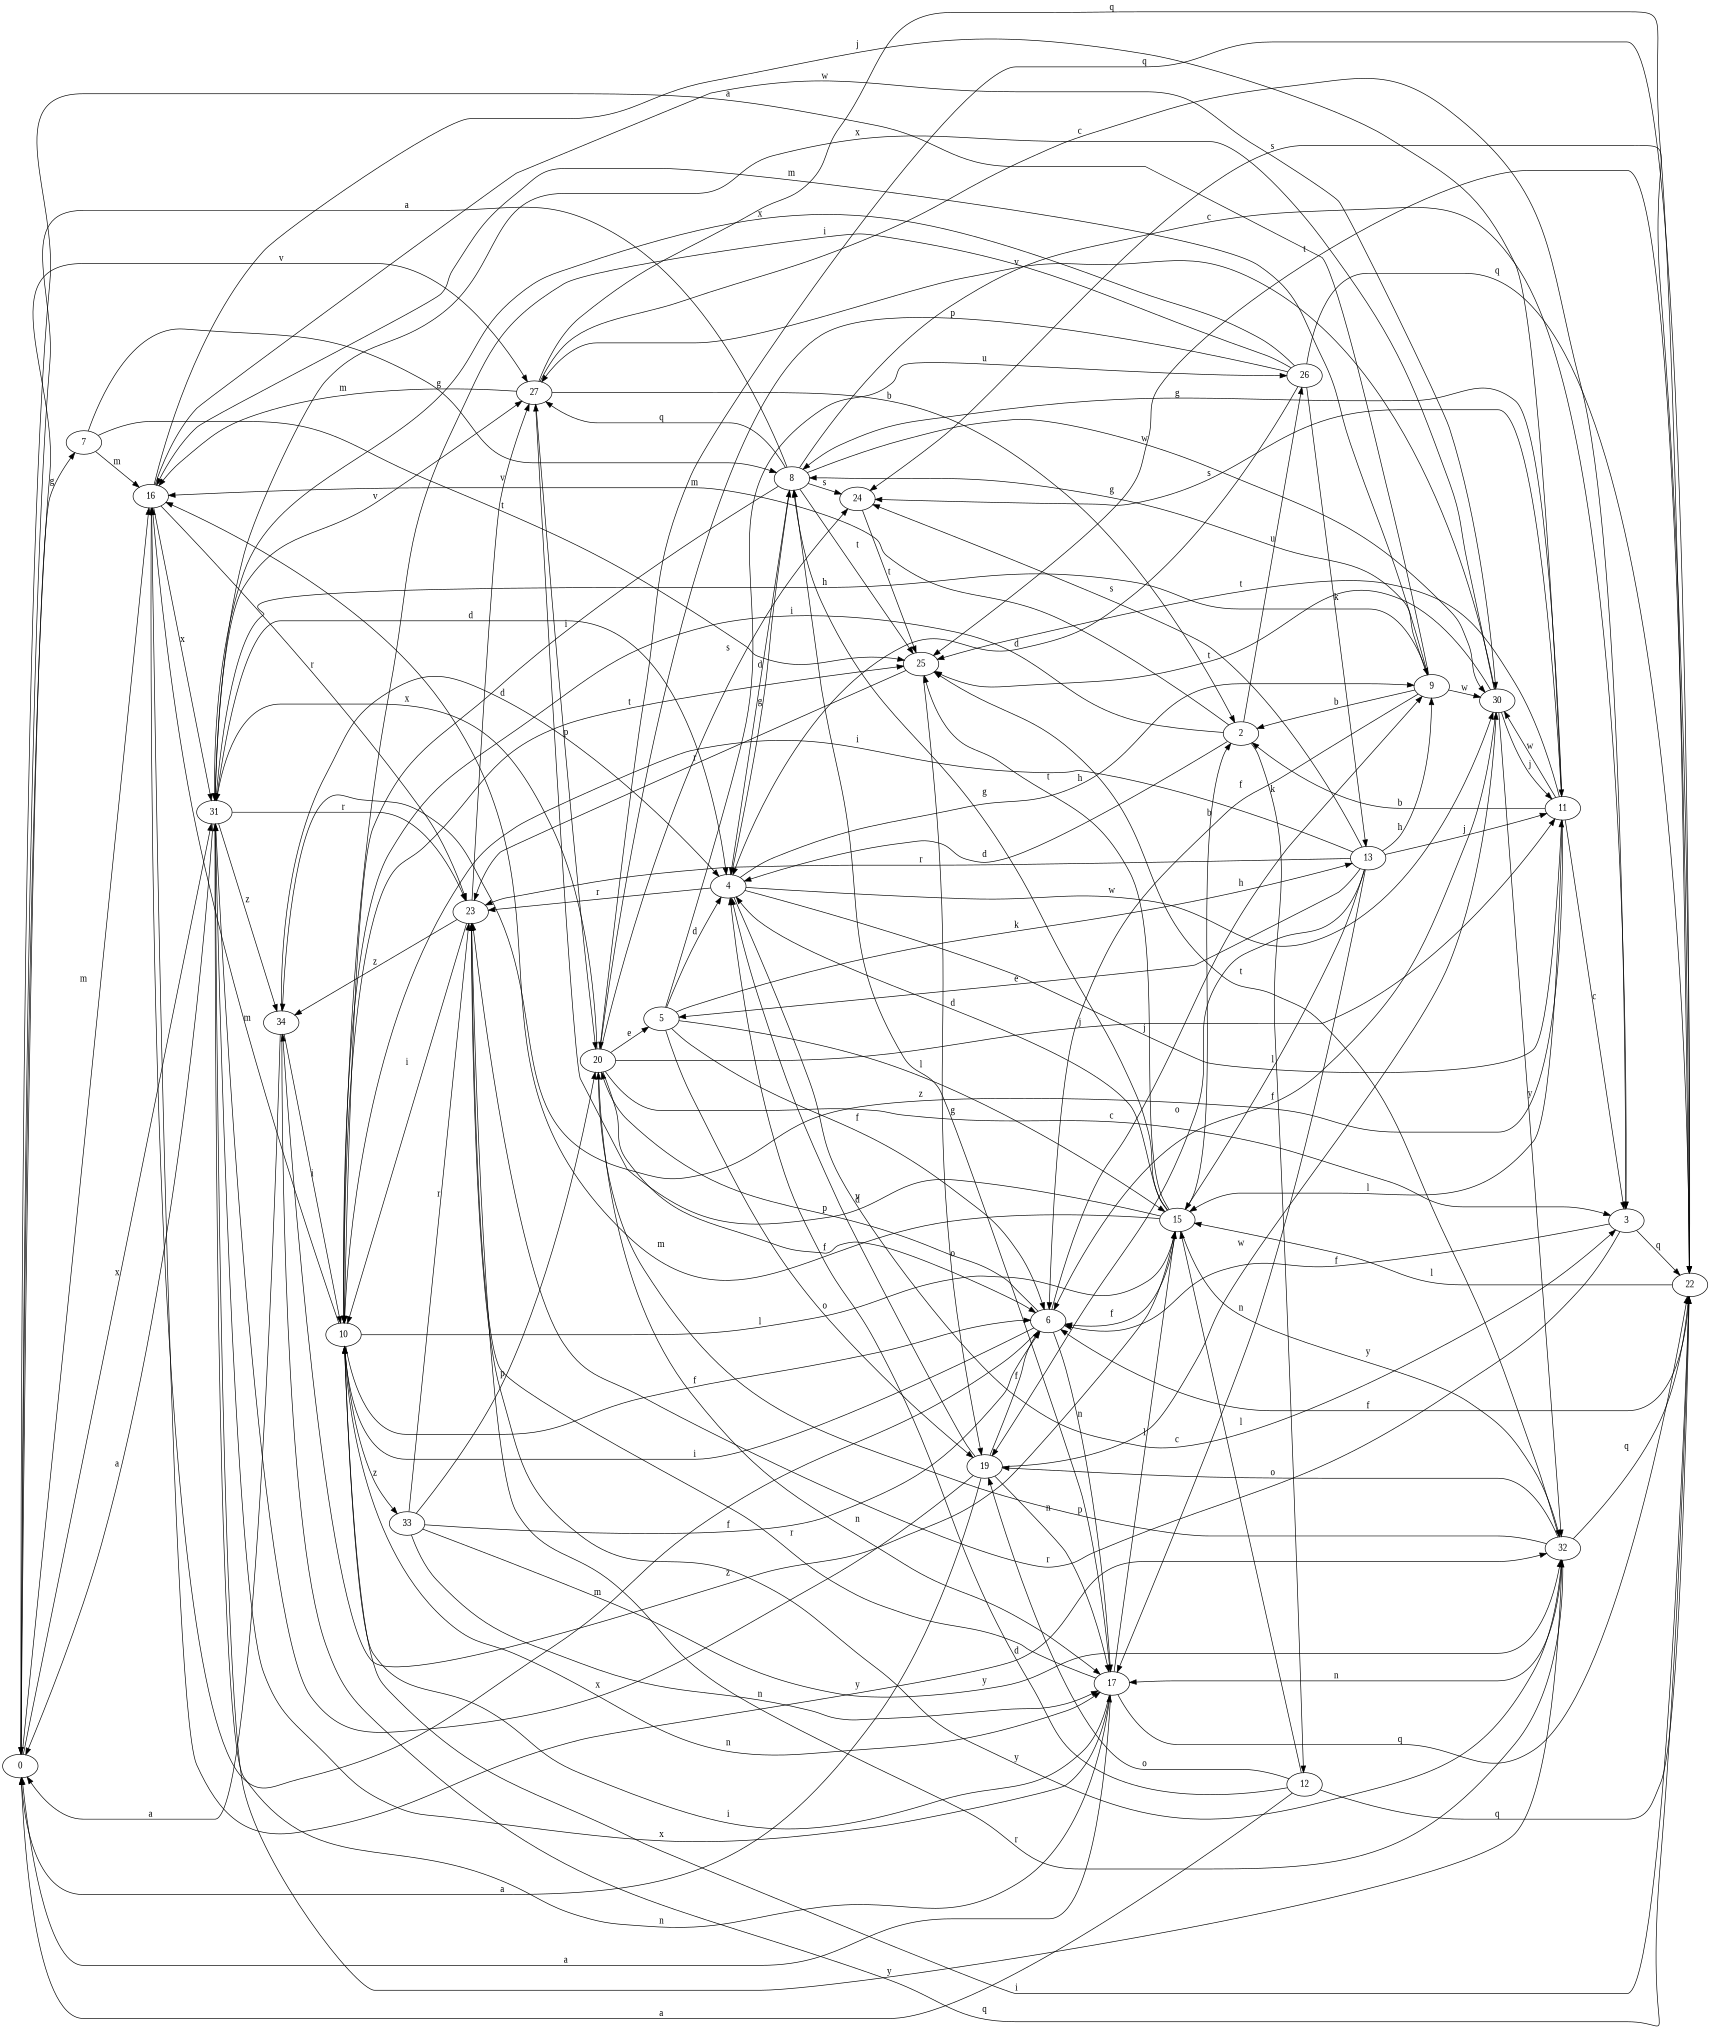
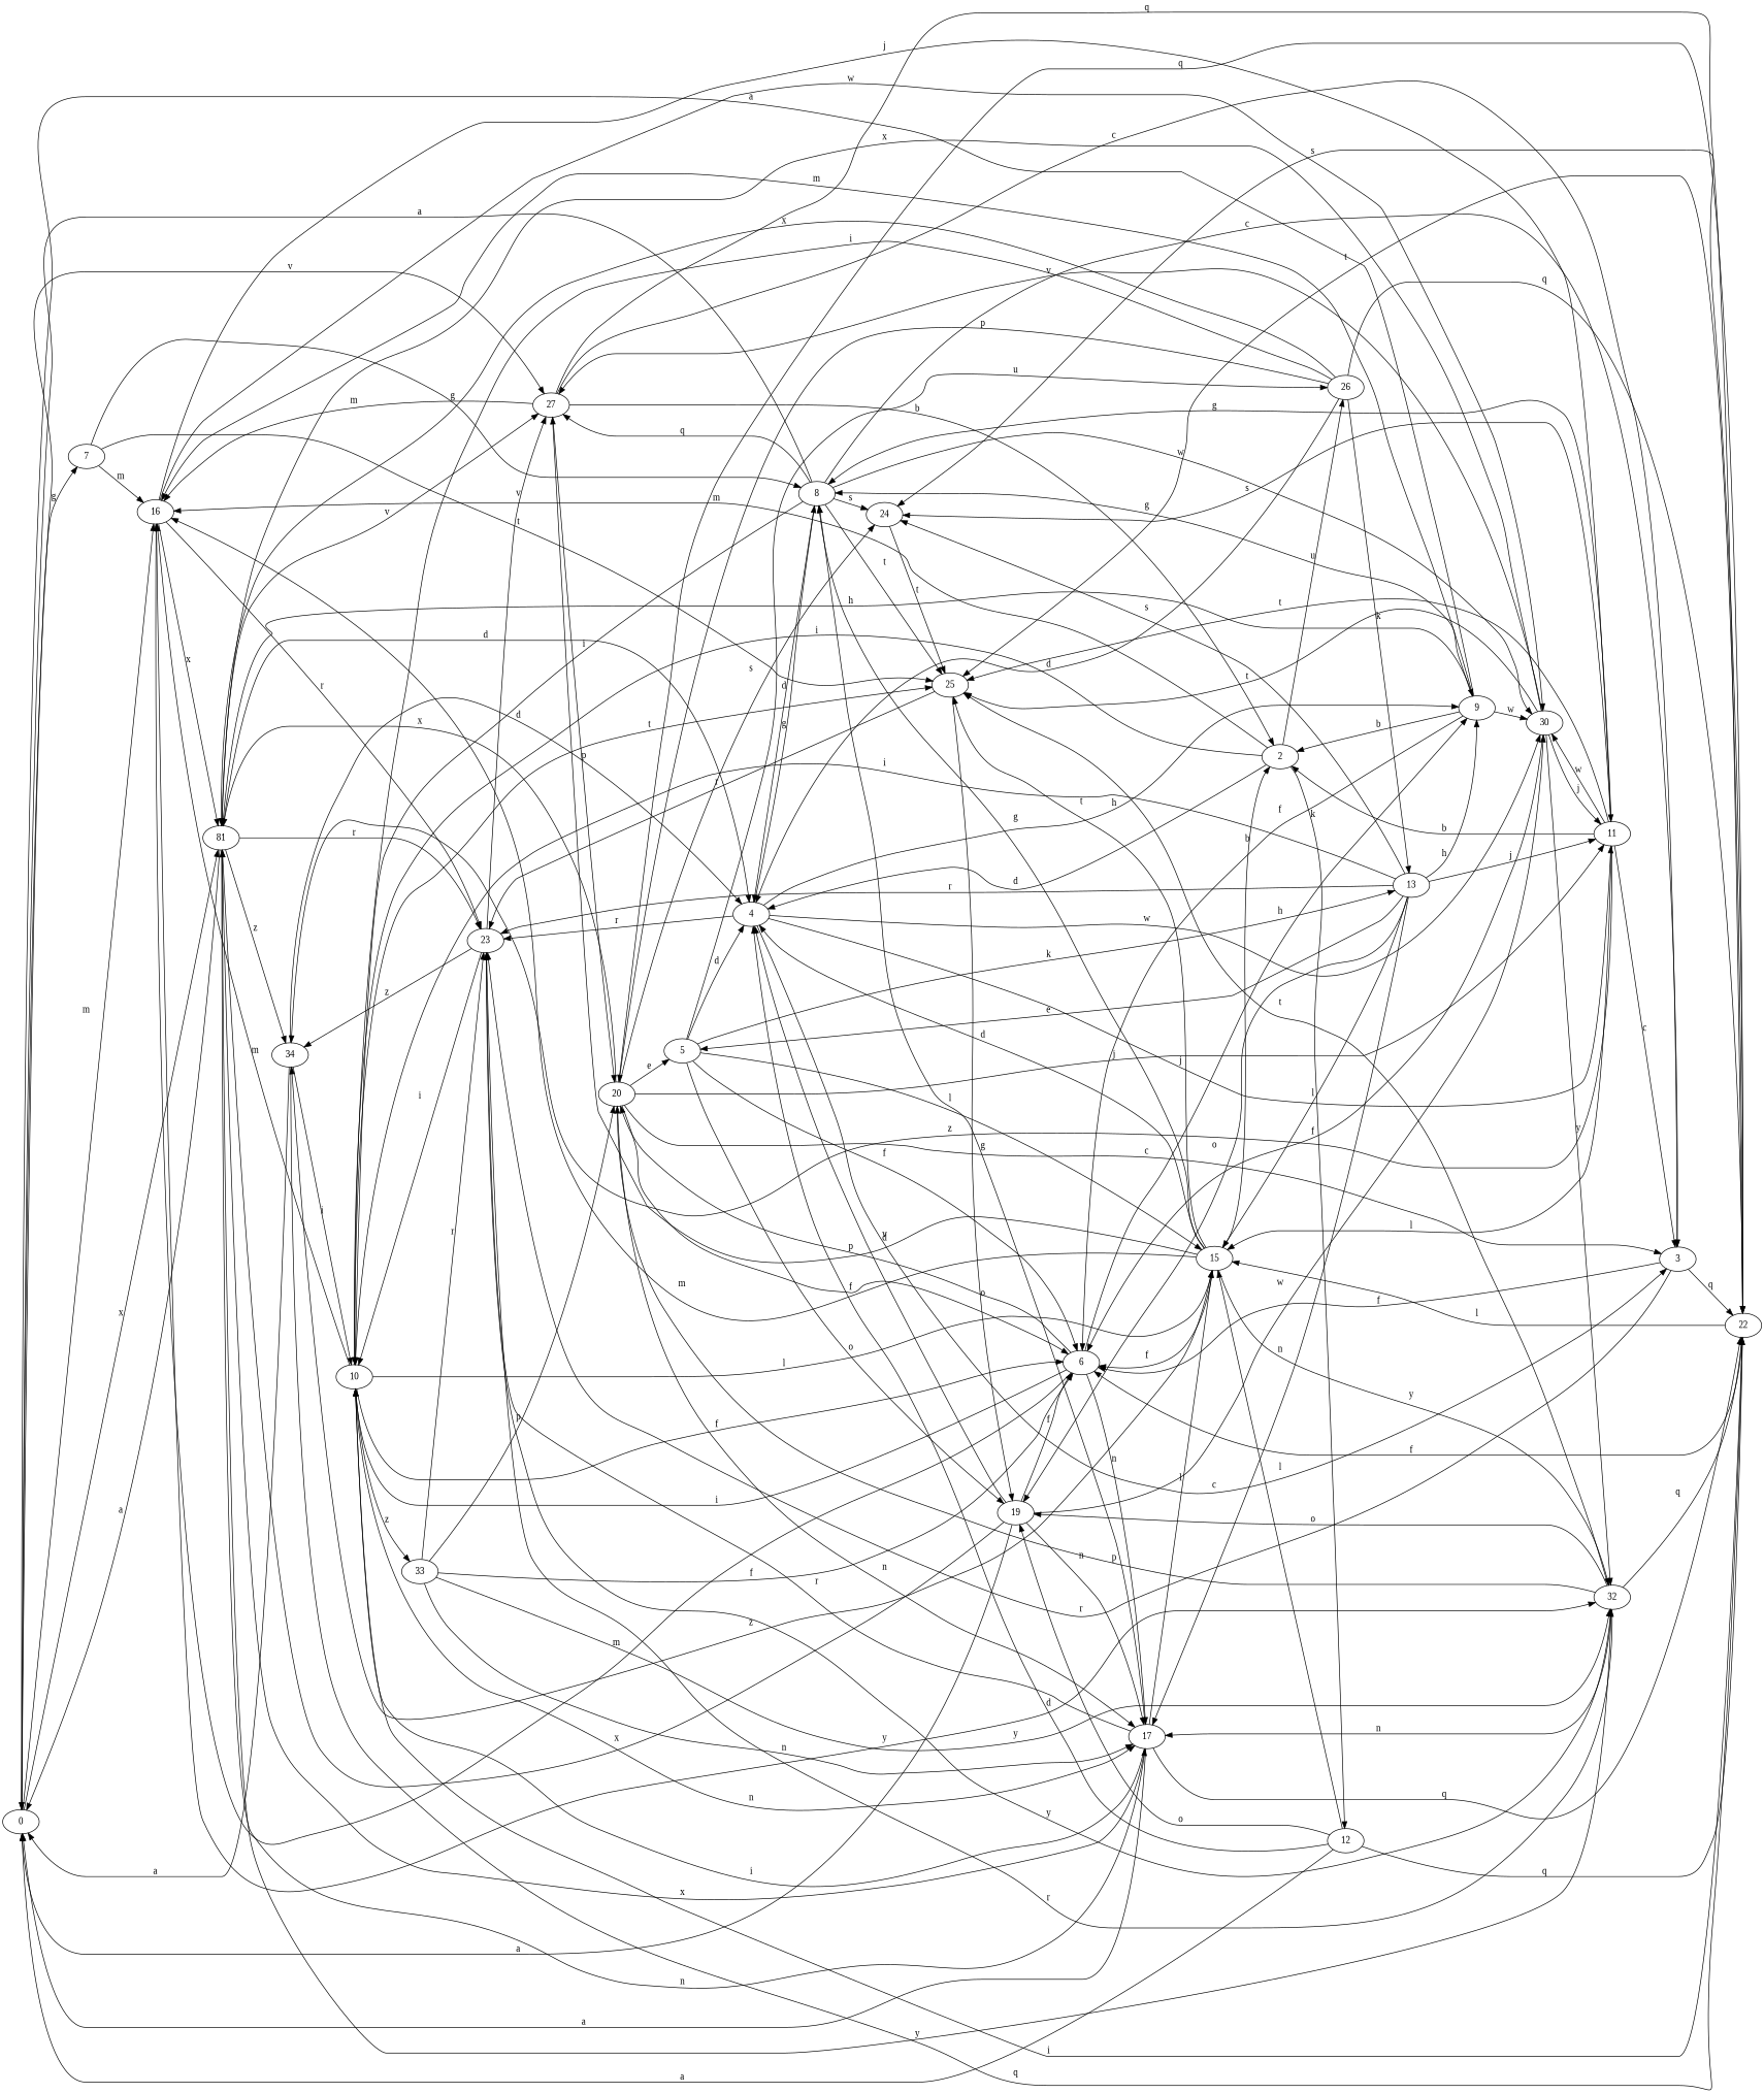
  strict digraph {
    fontname="Liberation Serif"
    rankdir=LR
    node [fontname="Liberation Serif"]
    edge [fontname="Liberation Serif"]
    0
    7
    16
    27
-   31
+   31 [label=81]
    8
    25
    23
    11
    30
    32
    2
    3
    22
    20
    4
    9
    17
    34
    10
    12
    26
    6
    15
    33
    19
    13
    24
    5
    0 -> 7 [label=g]
    0 -> 16 [label=m]
    0 -> 27 [label=v]
    0 -> 31 [label=x]
    7 -> 16 [label=m]
    7 -> 8 [label=g]
    7 -> 25 [label=t]
    16 -> 31 [label=x]
    16 -> 23 [label=r]
    16 -> 11 [label=j]
    16 -> 30 [label=w]
    16 -> 32 [label=y]
    27 -> 16 [label=m]
    27 -> 2 [label=b]
    27 -> 3 [label=c]
    27 -> 22 [label=q]
    27 -> 20 [label=p]
    31 -> 0 [label=a]
    31 -> 27 [label=v]
    31 -> 23 [label=r]
    31 -> 32 [label=y]
    31 -> 4 [label=d]
    31 -> 9 [label=h]
    31 -> 17 [label=n]
    31 -> 34 [label=z]
    8 -> 0 [label=a]
    8 -> 27 [label=q]
    8 -> 25 [label=t]
    8 -> 30 [label=w]
    8 -> 3 [label=c]
    8 -> 4 [label=d]
    8 -> 10 [label=i]
    8 -> 24 [label=s]
    25 -> 23 [label=r]
    25 -> 19 [label=o]
    23 -> 27 [label=v]
    23 -> 32 [label=y]
    23 -> 34 [label=z]
    23 -> 10 [label=i]
    11 -> 8 [label=g]
    11 -> 25 [label=t]
    11 -> 30 [label=w]
    11 -> 2 [label=b]
    11 -> 3 [label=c]
    11 -> 34 [label=z]
    11 -> 15 [label=l]
    11 -> 24 [label=s]
    30 -> 27 [label=v]
    30 -> 31 [label=x]
    30 -> 25 [label=t]
    30 -> 11 [label=j]
    30 -> 32 [label=y]
    30 -> 6 [label=f]
    32 -> 25 [label=t]
    32 -> 23 [label=r]
    32 -> 22 [label=q]
    32 -> 20 [label=p]
    32 -> 17 [label=n]
    32 -> 19 [label=o]
    2 -> 16 [label=m]
    2 -> 4 [label=d]
    2 -> 10 [label=i]
    2 -> 12 [label=k]
    2 -> 26 [label=u]
    3 -> 23 [label=r]
    3 -> 22 [label=q]
    3 -> 6 [label=f]
    22 -> 25 [label=t]
    22 -> 10 [label=i]
    22 -> 6 [label=f]
    22 -> 15 [label=l]
    22 -> 24 [label=s]
    20 -> 31 [label=x]
    20 -> 11 [label=j]
    20 -> 3 [label=c]
    20 -> 22 [label=q]
    20 -> 17 [label=n]
    20 -> 6 [label=f]
    20 -> 24 [label=s]
    20 -> 5 [label=e]
    4 -> 8 [label=g]
    4 -> 23 [label=r]
    4 -> 11 [label=j]
    4 -> 30 [label=w]
    4 -> 3 [label=c]
    4 -> 9 [label=h]
    9 -> 0 [label=a]
    9 -> 16 [label=m]
    9 -> 8 [label=g]
    9 -> 30 [label=w]
    9 -> 2 [label=b]
    9 -> 6 [label=f]
    17 -> 0 [label=a]
    17 -> 31 [label=x]
    17 -> 8 [label=g]
    17 -> 23 [label=r]
    17 -> 22 [label=q]
    17 -> 10 [label=i]
    17 -> 15 [label=l]
    34 -> 0 [label=a]
    34 -> 22 [label=q]
    34 -> 4 [label=d]
    34 -> 10 [label=i]
    10 -> 16 [label=m]
    10 -> 25 [label=t]
    10 -> 17 [label=n]
    10 -> 6 [label=f]
    10 -> 15 [label=l]
    10 -> 33 [label=z]
    12 -> 0 [label=a]
    12 -> 22 [label=q]
    12 -> 4 [label=d]
    12 -> 15 [label=l]
    12 -> 19 [label=o]
    26 -> 31 [label=x]
    26 -> 22 [label=q]
    26 -> 20 [label=p]
    26 -> 4 [label=d]
    26 -> 10 [label=i]
    26 -> 13 [label=k]
    6 -> 16 [label=m]
    6 -> 20 [label=p]
    6 -> 9 [label=h]
    6 -> 17 [label=n]
    6 -> 10 [label=i]
    15 -> 16 [label=m]
    15 -> 27 [label=v]
    15 -> 8 [label=g]
    15 -> 25 [label=t]
    15 -> 32 [label=y]
    15 -> 2 [label=b]
    15 -> 4 [label=d]
    15 -> 34 [label=z]
    15 -> 6 [label=f]
    33 -> 23 [label=r]
    33 -> 32 [label=y]
    33 -> 20 [label=p]
    33 -> 17 [label=n]
    33 -> 6 [label=f]
    19 -> 0 [label=a]
    19 -> 31 [label=x]
    19 -> 30 [label=w]
    19 -> 4 [label=d]
    19 -> 17 [label=n]
    19 -> 6 [label=f]
    13 -> 23 [label=r]
    13 -> 11 [label=j]
    13 -> 9 [label=h]
    13 -> 17 [label=n]
    13 -> 10 [label=i]
    13 -> 15 [label=l]
    13 -> 19 [label=o]
    13 -> 24 [label=s]
    13 -> 5 [label=e]
    24 -> 25 [label=t]
    5 -> 4 [label=d]
    5 -> 26 [label=u]
    5 -> 6 [label=f]
    5 -> 15 [label=l]
    5 -> 19 [label=o]
    5 -> 13 [label=k]
  }
